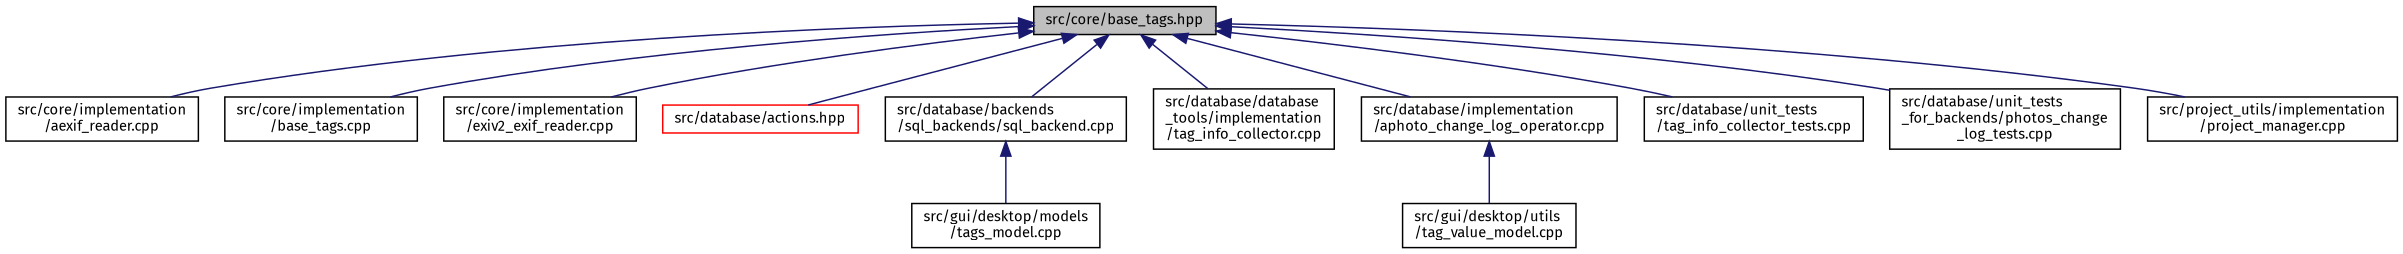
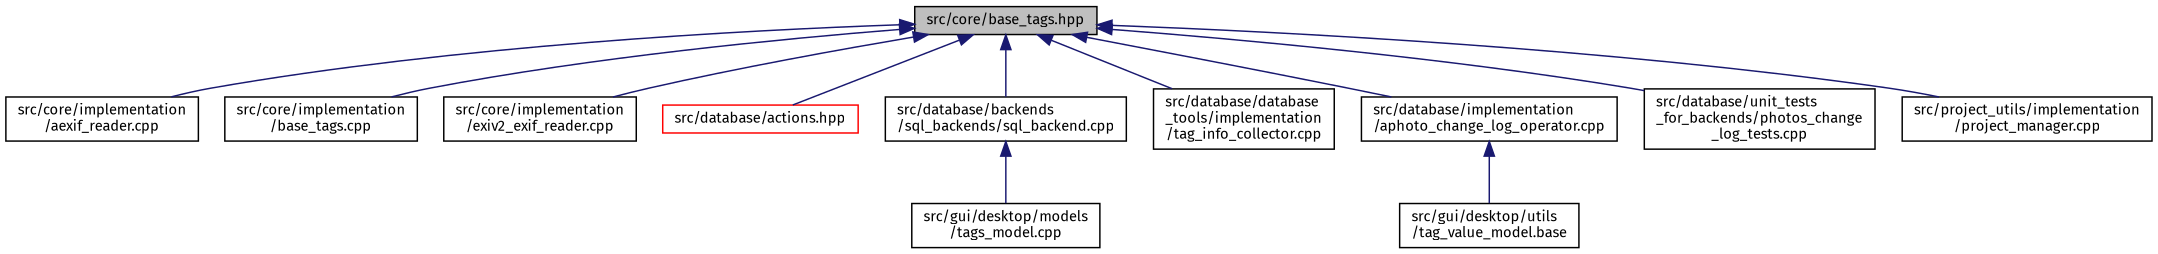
  digraph {
    fontname="Fira Sans"
    node [color=black fillcolor=white fontname="Fira Sans" fontsize=10 shape=record style=filled]
    edge [color=midnightblue dir=back fontname="Fira Sans" fontsize=10 labelfontname=Helvetica labelfontsize=10 style=solid]
    n1 [fillcolor=grey75 fontcolor=black height=0.2 label="src/core/base_tags.hpp" width=0.4]
    n2 [height=0.2 label="src/core/implementation\l/aexif_reader.cpp" width=0.4]
    n3 [height=0.2 label="src/core/implementation\l/base_tags.cpp" width=0.4]
    n4 [height=0.2 label="src/core/implementation\l/exiv2_exif_reader.cpp" width=0.4]
    n5 [color=red height=0.2 label="src/database/actions.hpp" width=0.4]
    n6 [height=0.2 label="src/database/backends\l/sql_backends/sql_backend.cpp" width=0.4]
    n7 [height=0.2 label="src/database/database\l_tools/implementation\l/tag_info_collector.cpp" width=0.4]
    n8 [height=0.2 label="src/database/implementation\l/aphoto_change_log_operator.cpp" width=0.4]
-   n9 [height=0.2 label="src/database/unit_tests\l/tag_info_collector_tests.cpp" width=0.4]
    n10 [height=0.2 label="src/database/unit_tests\l_for_backends/photos_change\l_log_tests.cpp" width=0.4]
    n11 [height=0.2 label="src/project_utils/implementation\l/project_manager.cpp" width=0.4]
    n12 [height=0.2 label="src/gui/desktop/models\l/tags_model.cpp" width=0.4]
-   n13 [height=0.2 label="src/gui/desktop/utils\l/tag_value_model.cpp" width=0.4]
+   n13 [height=0.2 label="src/gui/desktop/utils\l/tag_value_model.base" width=0.4]
    n1 -> n2
    n1 -> n3
    n1 -> n4
    n1 -> n5
    n1 -> n6
    n1 -> n7
    n1 -> n8
-   n1 -> n9
    n1 -> n10
    n1 -> n11
    n6 -> n12
    n8 -> n13
  }
